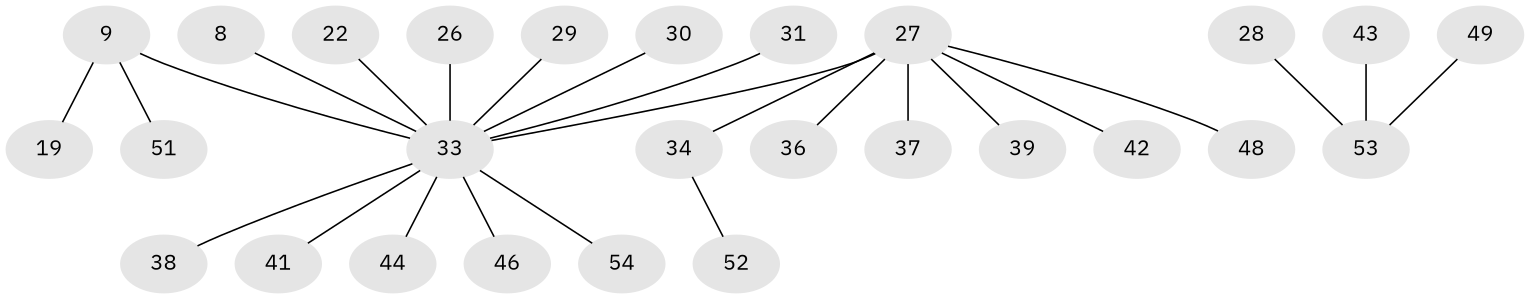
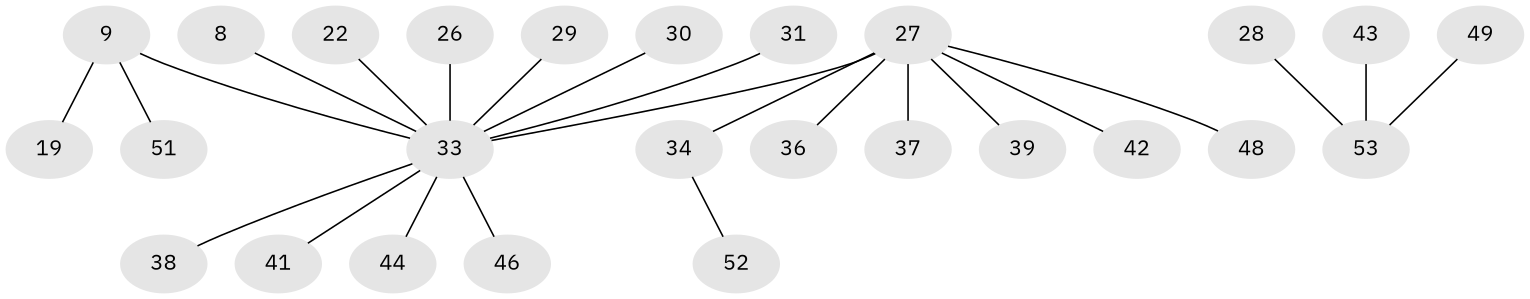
  graph {
    fontname="IBM Plex Sans"
    node [color=gray90 fontname="IBM Plex Sans" style=filled]
    edge [fontname="IBM Plex Sans"]
    8 [super="+5"]
    33 [super="+10+18"]
    38
    41
    44 [super="+20"]
    46
-   54
    9 [super="+4"]
    19
    51 [super="+50"]
    53 [super="+7"]
    22
    26
    27 [super="+23+25+24"]
    34
    36 [super="+21"]
    37
    39
    42
    48
    52 [super="+32"]
    28
    29
    30
    31
    43 [super="+16"]
    49 [super="+47"]
    8 -- 33 [weight=2]
    33 -- 38
    33 -- 41
    33 -- 44
    33 -- 46
-   33 -- 54
    9 -- 33
    9 -- 19
    9 -- 51
    22 -- 33
    26 -- 33
    27 -- 33 [weight=2]
    27 -- 34
    27 -- 36
    27 -- 37
    27 -- 39
    27 -- 42
    27 -- 48
    34 -- 52
    28 -- 53
    29 -- 33
    30 -- 33
    31 -- 33
    43 -- 53
    49 -- 53
  }
